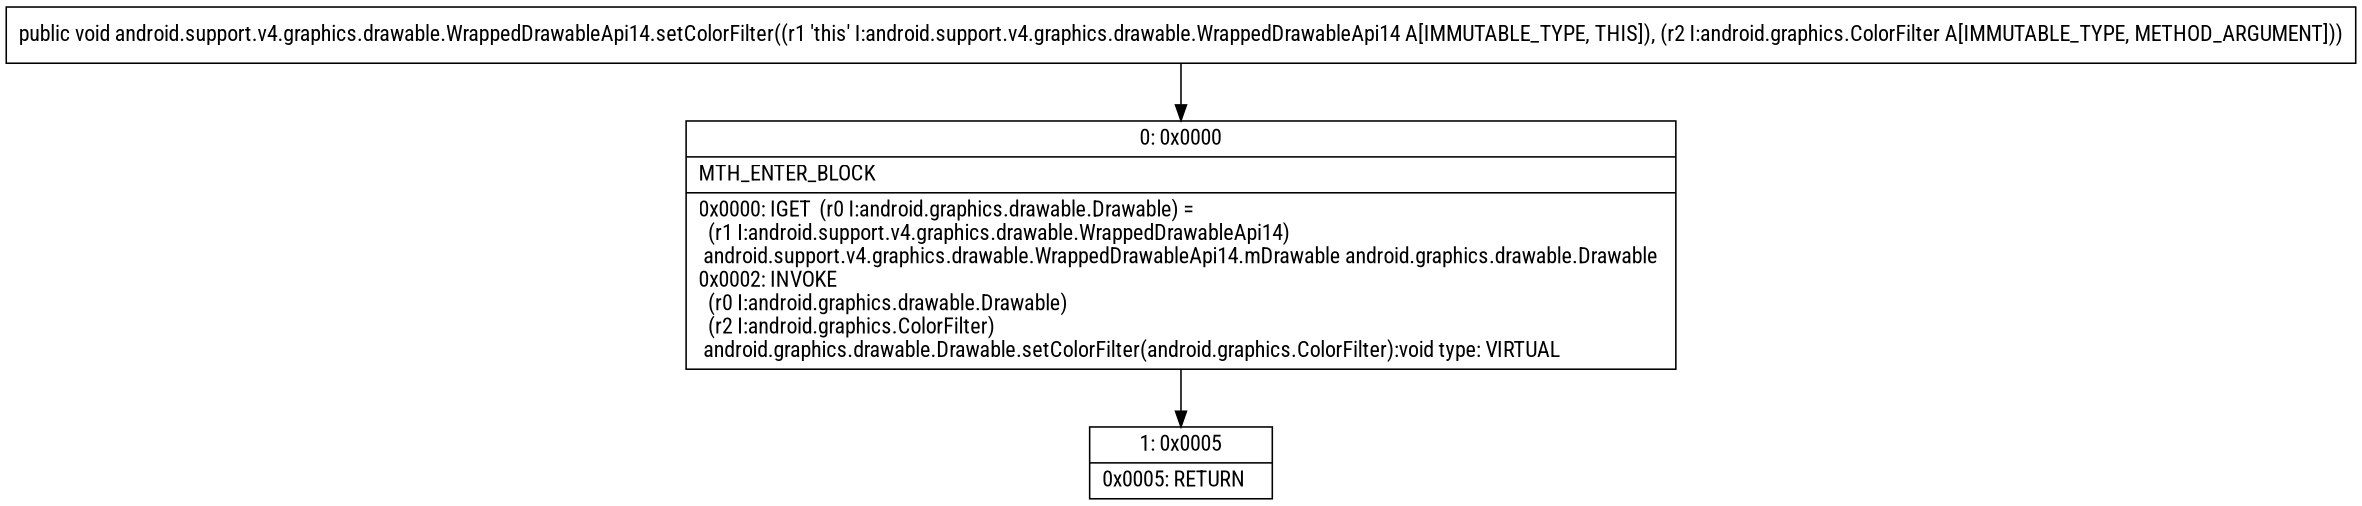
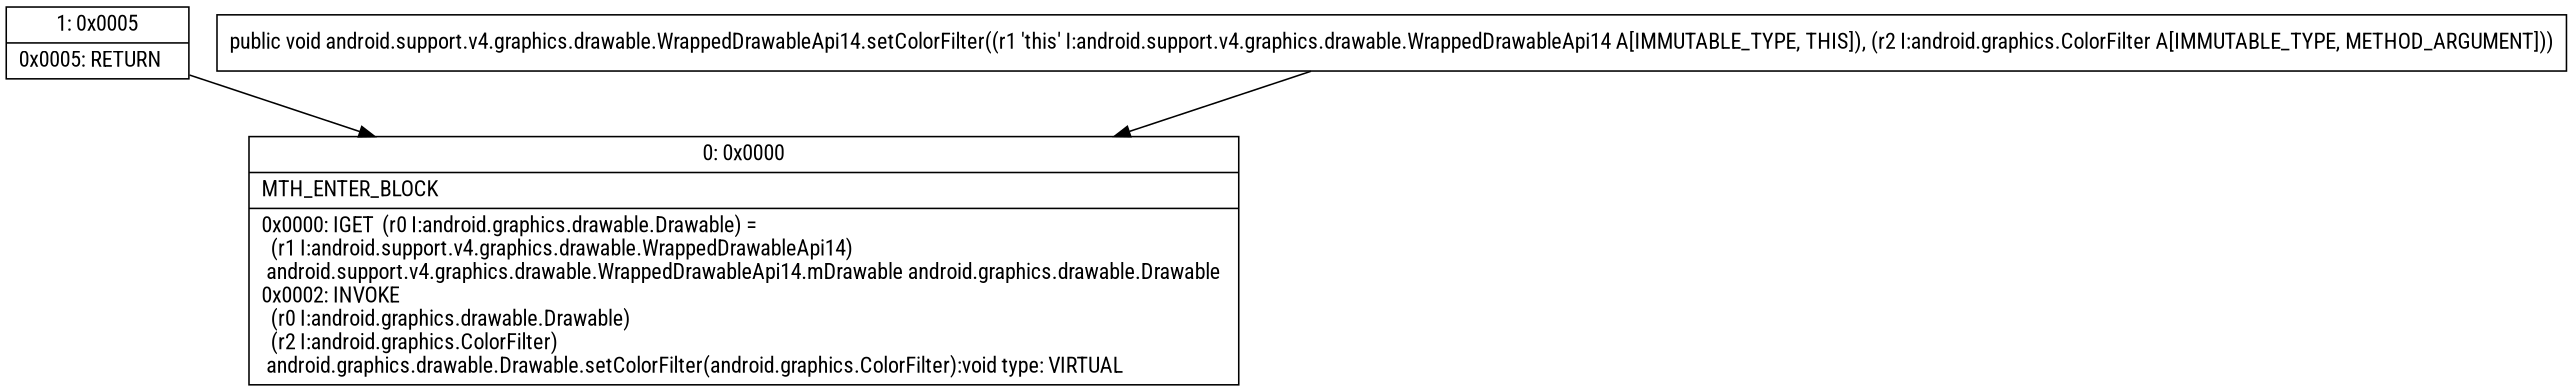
  digraph {
    fontname="Roboto Condensed"
    node [shape=record fontname="Roboto Condensed"]
    edge [fontname="Roboto Condensed"]
    n1 [label="{0\:\ 0x0000|MTH_ENTER_BLOCK\l|0x0000: IGET  (r0 I:android.graphics.drawable.Drawable) = \l  (r1 I:android.support.v4.graphics.drawable.WrappedDrawableApi14)\l android.support.v4.graphics.drawable.WrappedDrawableApi14.mDrawable android.graphics.drawable.Drawable \l0x0002: INVOKE  \l  (r0 I:android.graphics.drawable.Drawable)\l  (r2 I:android.graphics.ColorFilter)\l android.graphics.drawable.Drawable.setColorFilter(android.graphics.ColorFilter):void type: VIRTUAL \l}"]
    n2 [label="{1\:\ 0x0005|0x0005: RETURN   \l}"]
    n3 [label="{public void android.support.v4.graphics.drawable.WrappedDrawableApi14.setColorFilter((r1 'this' I:android.support.v4.graphics.drawable.WrappedDrawableApi14 A[IMMUTABLE_TYPE, THIS]), (r2 I:android.graphics.ColorFilter A[IMMUTABLE_TYPE, METHOD_ARGUMENT])) }"]
-   n1 -> n2
+   n2 -> n1
    n3 -> n1
  }
